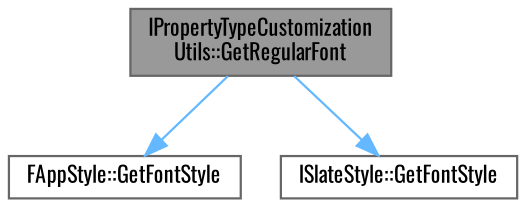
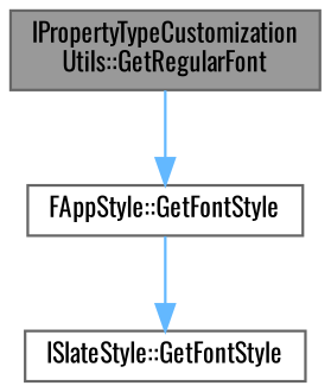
  digraph {
    fontname=Oswald
    rankdir=TB
    node [color=grey40 fillcolor=white fontname=Oswald fontsize=10 shape=box style=filled]
    edge [color=steelblue1 fontname=Oswald fontsize=10 labelfontname=Helvetica labelfontsize=10 style=solid]
    n1 [color=gray40 fillcolor=grey60 fontcolor=black height=0.2 label="IPropertyTypeCustomization\lUtils::GetRegularFont" width=0.4]
    n2 [height=0.2 label="FAppStyle::GetFontStyle" width=0.4]
    n3 [height=0.2 label="ISlateStyle::GetFontStyle" width=0.4]
    n1 -> n2
-   n1 -> n3
+   n2 -> n3
  }
